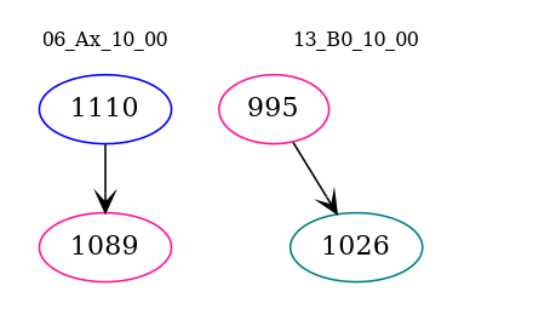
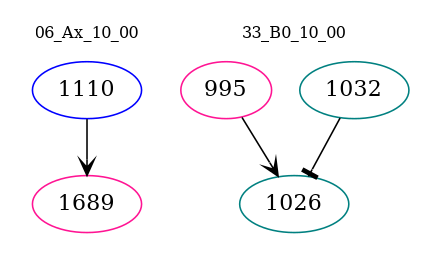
  digraph {
    node [color=deeppink]
    edge [arrowhead=vee color=black]
    n1 [color=blue label=1110]
-   n2 [label=1089]
+   n2 [label=1689]
+   n3 [color=teal label=1032]
    n4 [color=teal label=1026]
    n5 [label=995]
    subgraph cluster_1 {
      color=white
      fontsize=10
      label="06_Ax_10_00"
      n1
      n2
    }
    subgraph cluster_2 {
      color=white
      fontsize=10
-     label="13_B0_10_00"
+     label="33_B0_10_00"
+     n3
      n4
      n5
    }
    n1 -> n2
+   n3 -> n4 [arrowhead=tee]
    n5 -> n4
  }
